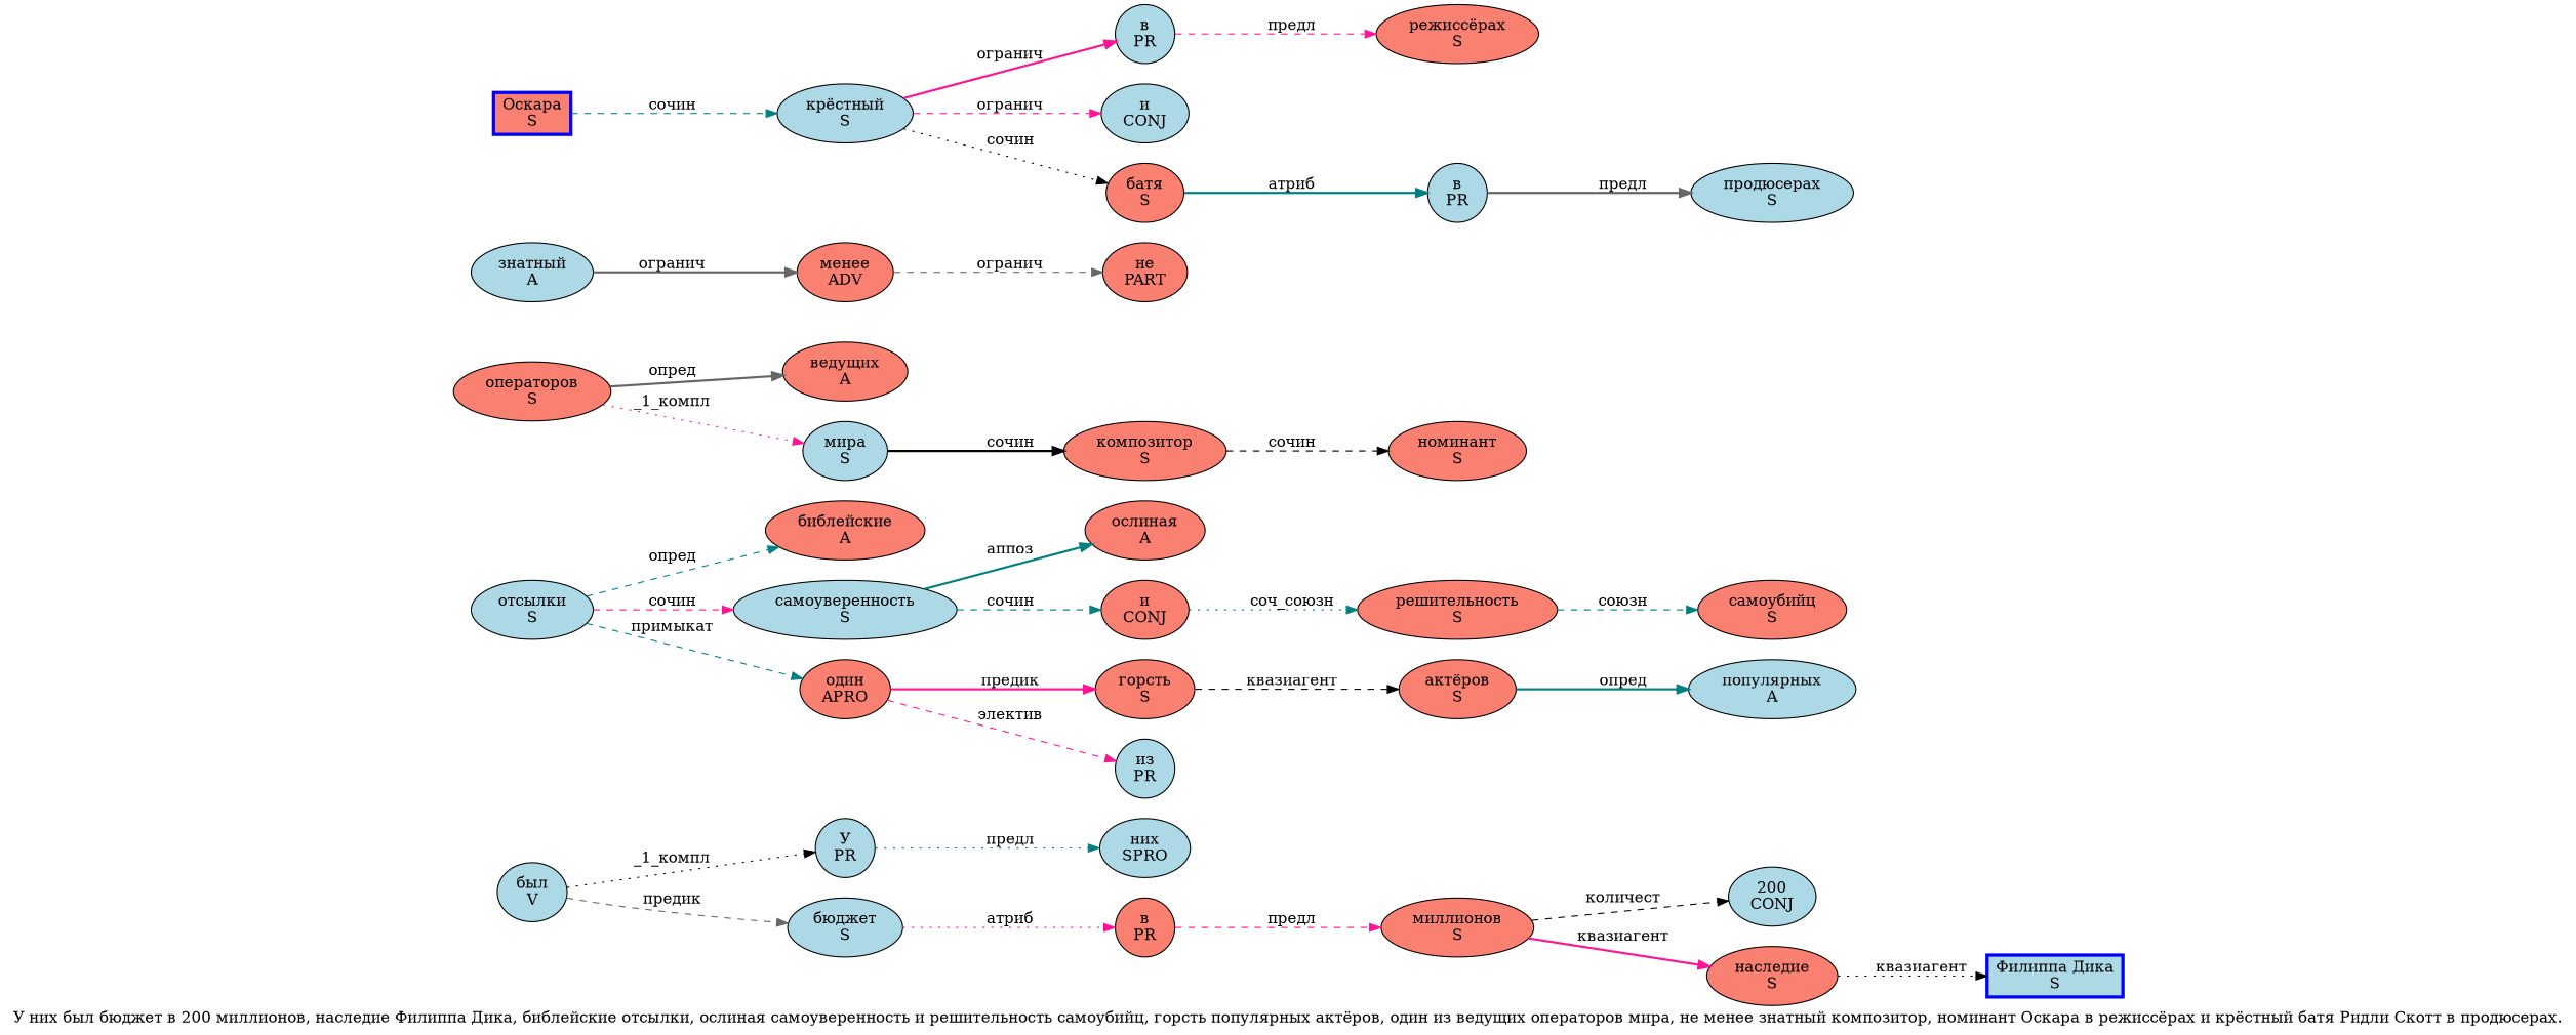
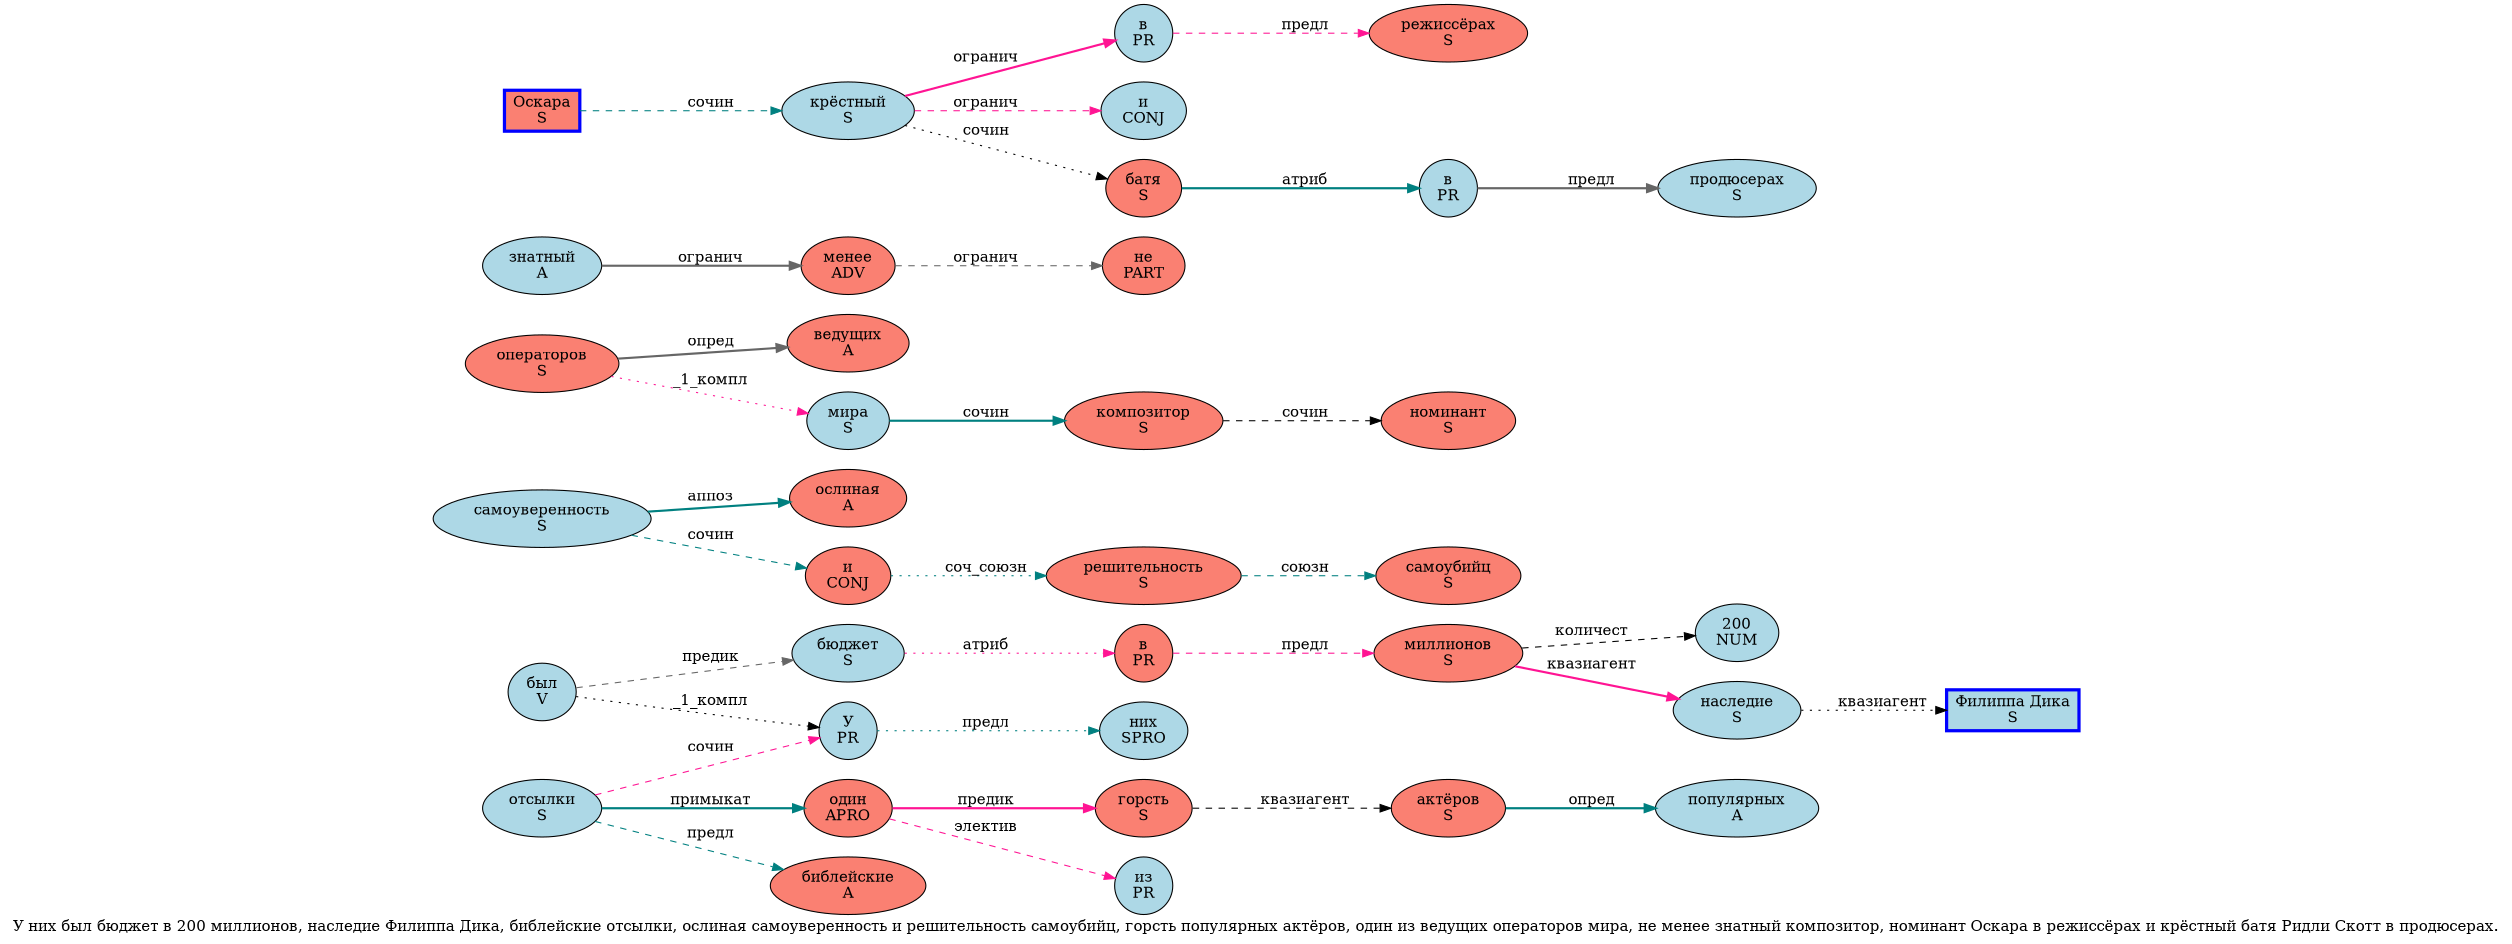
  digraph {
    label="У них был бюджет в 200 миллионов, наследие Филиппа Дика, библейские отсылки, ослиная самоуверенность и решительность самоубийц, горсть популярных актёров, один из ведущих операторов мира, не менее знатный композитор, номинант Оскара в режиссёрах и крёстный батя Ридли Скотт в продюсерах."
    rankdir=LR
    node [fillcolor=salmon penwidth=1 shape=ellipse style=filled]
    edge [color=teal style=dashed]
    n1 [fillcolor=lightblue label="У\nPR"]
    n2 [fillcolor=lightblue label="них\nSPRO"]
    n3 [fillcolor=lightblue label="был\nV"]
    n4 [fillcolor=lightblue label="бюджет\nS"]
    n5 [label="в\nPR"]
    n6 [label="миллионов\nS"]
-   n7 [fillcolor=lightblue label="200\nCONJ"]
-   n8 [label="наследие\nS"]
+   n7 [fillcolor=lightblue label="200\nNUM"]
+   n8 [fillcolor=lightblue label="наследие\nS"]
    n9 [color=blue fillcolor=lightblue label="Филиппа Дика\nS" penwidth=3 shape=box]
    n10 [label="библейские\nA"]
    n11 [fillcolor=lightblue label="отсылки\nS"]
    n12 [fillcolor=lightblue label="самоуверенность\nS"]
    n13 [label="один\nAPRO"]
    n14 [label="ослиная\nA"]
    n15 [label="и\nCONJ"]
    n16 [label="горсть\nS"]
    n17 [fillcolor=lightblue label="из\nPR"]
    n18 [label="решительность\nS"]
    n19 [label="самоубийц\nS"]
    n20 [label="актёров\nS"]
    n21 [fillcolor=lightblue label="популярных\nA"]
    n22 [label="операторов\nS"]
    n23 [label="ведущих\nA"]
    n24 [fillcolor=lightblue label="мира\nS"]
    n25 [label="композитор\nS"]
    n26 [label="номинант\nS"]
    n27 [label="не\nPART"]
    n28 [label="менее\nADV"]
    n29 [fillcolor=lightblue label="знатный\nA"]
    n30 [color=blue label="Оскара\nS" penwidth=3 shape=box]
    n31 [fillcolor=lightblue label="крёстный\nS"]
    n32 [fillcolor=lightblue label="в\nPR"]
    n33 [fillcolor=lightblue label="и\nCONJ"]
    n34 [label="батя\nS"]
    n35 [label="режиссёрах\nS"]
    n36 [fillcolor=lightblue label="в\nPR"]
    n37 [fillcolor=lightblue label="продюсерах\nS"]
    n1 -> n2 [label="предл" style=dotted]
    n3 -> n1 [color=black label="_1_компл" style=dotted]
    n3 -> n4 [color=gray40 label="предик"]
    n4 -> n5 [color=deeppink label="атриб" style=dotted]
    n5 -> n6 [color=deeppink label="предл"]
    n6 -> n7 [color=black label="количест"]
    n6 -> n8 [color=deeppink label="квазиагент" style=bold]
    n8 -> n9 [color=black label="квазиагент" style=dotted]
-   n11 -> n10 [label="опред"]
-   n11 -> n12 [color=deeppink label="сочин"]
-   n11 -> n13 [label="примыкат"]
+   n11 -> n10 [label="предл"]
+   n11 -> n1 [color=deeppink label="сочин"]
+   n11 -> n13 [label="примыкат" style=bold]
    n12 -> n14 [label="аппоз" style=bold]
    n12 -> n15 [label="сочин"]
    n13 -> n16 [color=deeppink label="предик" style=bold]
    n13 -> n17 [color=deeppink label="электив"]
    n15 -> n18 [label="соч_союзн" style=dotted]
    n16 -> n20 [color=black label="квазиагент"]
    n18 -> n19 [label="союзн"]
    n20 -> n21 [label="опред" style=bold]
    n22 -> n23 [color=gray40 label="опред" style=bold]
    n22 -> n24 [color=deeppink label="_1_компл" style=dotted]
-   n24 -> n25 [color=black label="сочин" style=bold]
+   n24 -> n25 [label="сочин" style=bold]
    n25 -> n26 [color=black label="сочин"]
    n28 -> n27 [color=gray40 label="огранич"]
    n29 -> n28 [color=gray40 label="огранич" style=bold]
    n30 -> n31 [label="сочин"]
    n31 -> n32 [color=deeppink label="огранич" style=bold]
    n31 -> n33 [color=deeppink label="огранич"]
    n31 -> n34 [color=black label="сочин" style=dotted]
    n32 -> n35 [color=deeppink label="предл"]
    n34 -> n36 [label="атриб" style=bold]
    n36 -> n37 [color=gray40 label="предл" style=bold]
  }
